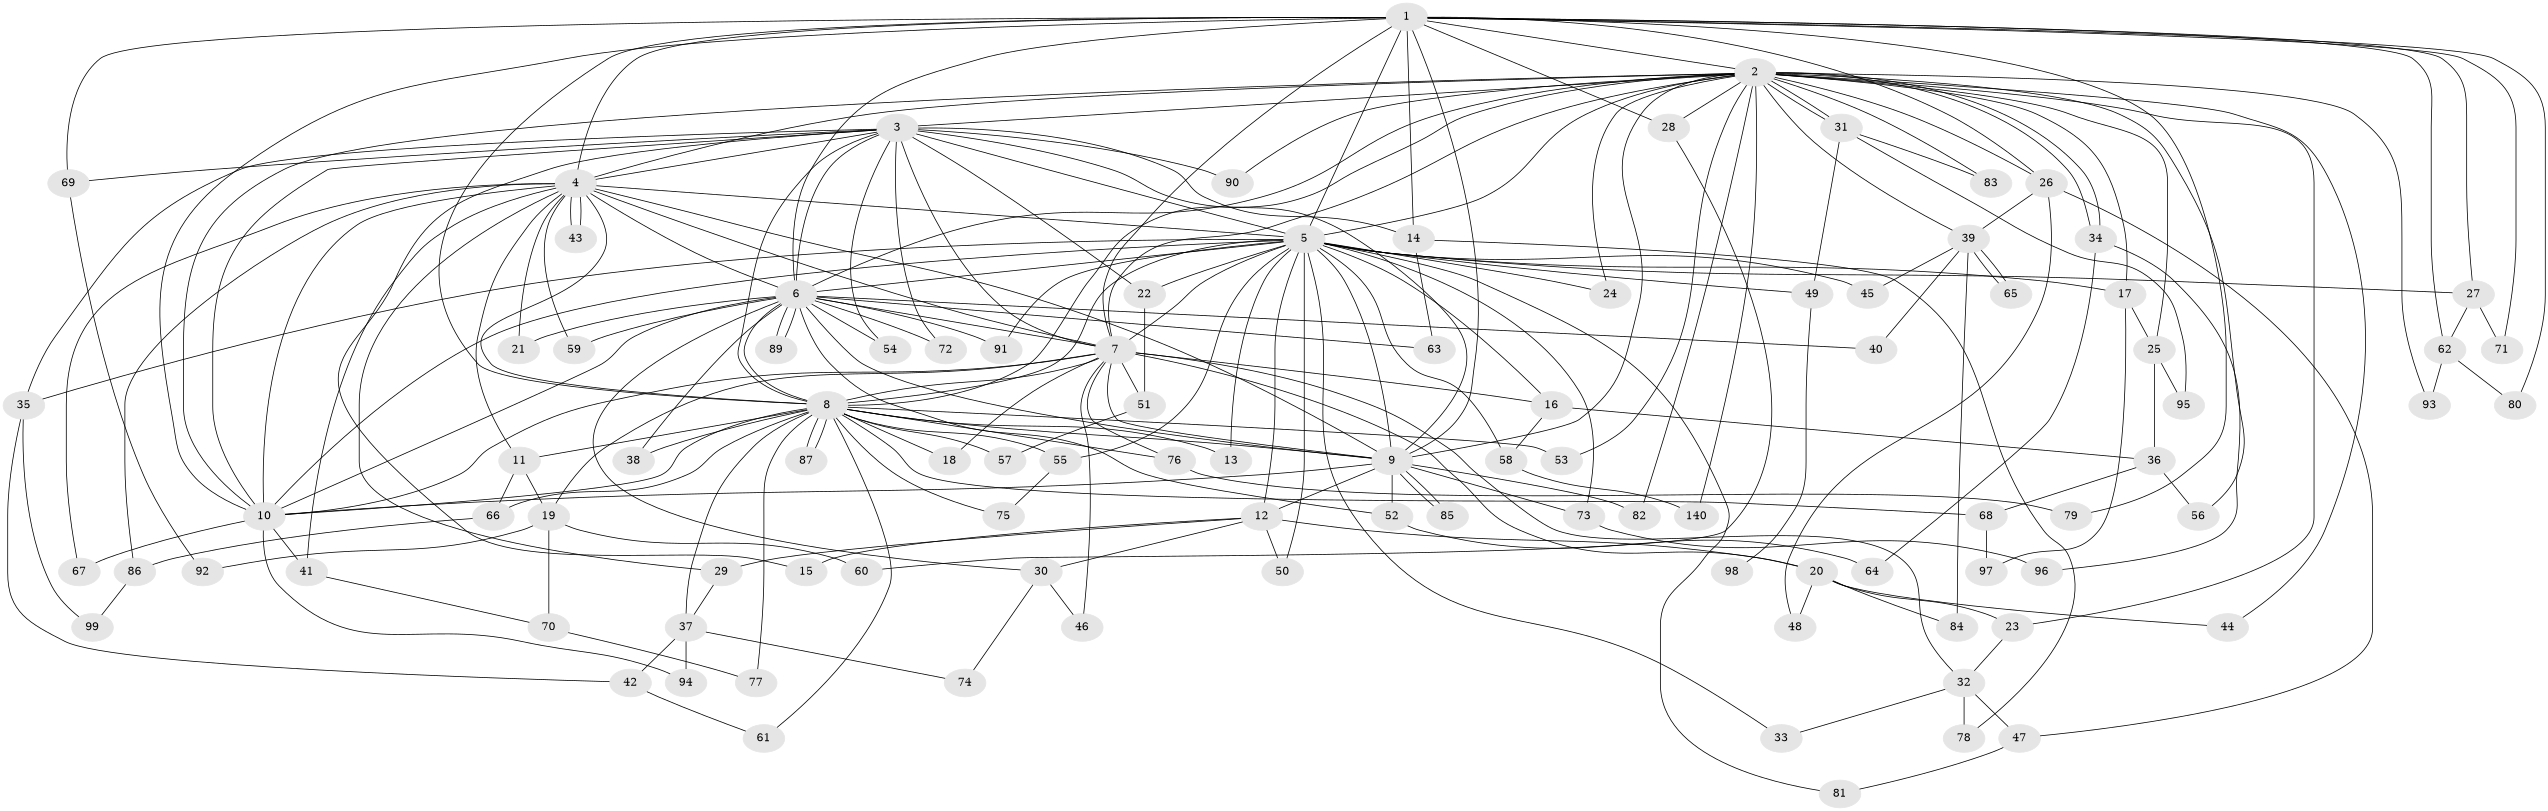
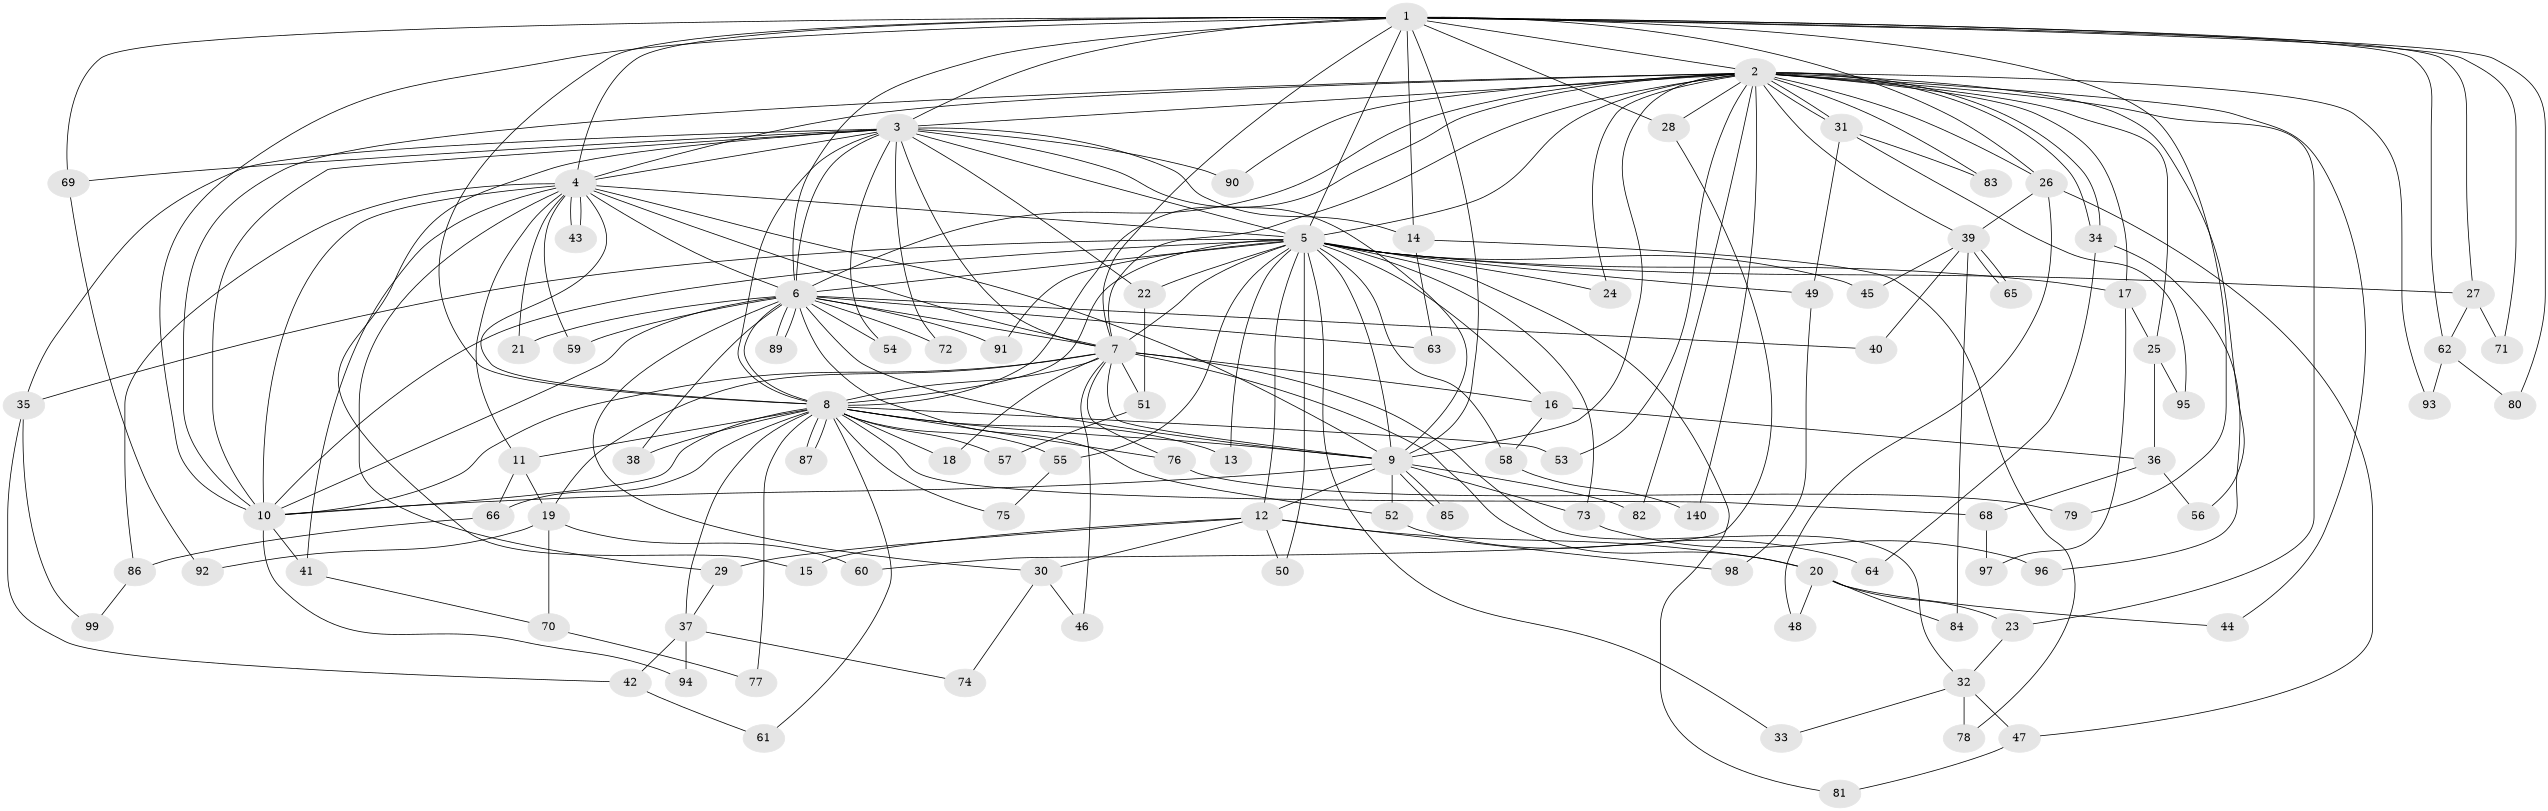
  graph {
    node [color=gray90 style=filled]
    1
    2
    3
    4
    5
    6
    7
    8
    9
    10
    14
    26
    27
    28
    62
    69
    71
    79
    80
    17
    23
    24
    25
    31
    34
    39
    44
    53
    56
    82
    83
    90
    93
    n34 [label=140]
    15
    22
    35
    54
    72
    11
    21
    29
    41
    43
    59
-   67
    86
    12
    13
    16
    33
    45
    49
    50
    55
    58
    73
    81
    91
    30
    38
    40
    52
    63
    89
    18
    19
    20
    32
    46
    51
    76
    37
    57
    61
    66
    68
    75
    77
    87
    85
    94
    78
    48
    47
    60
    92
    97
    36
    95
    64
    96
    84
    65
    42
    99
    70
    98
    74
    1 -- 2
+   1 -- 3
    1 -- 4
    1 -- 5
    1 -- 6
    1 -- 7
    1 -- 8
    1 -- 9
    1 -- 10
    1 -- 14
    1 -- 26
    1 -- 27
    1 -- 28
    1 -- 62
    1 -- 69
    1 -- 71
    1 -- 79
    1 -- 80
    2 -- 3
    2 -- 4
    2 -- 5
    2 -- 6
    2 -- 7
    2 -- 8
    2 -- 9
    2 -- 10
    2 -- 26
    2 -- 28
    2 -- 17
    2 -- 23
    2 -- 24
    2 -- 25
    2 -- 31
    2 -- 31
    2 -- 34
    2 -- 34
    2 -- 39
    2 -- 44
    2 -- 53
    2 -- 56
    2 -- 82
    2 -- 83
    2 -- 90
    2 -- 93
    2 -- n34
    3 -- 4
    3 -- 5
    3 -- 6
    3 -- 7
    3 -- 8
    3 -- 9
    3 -- 10
    3 -- 14
    3 -- 69
    3 -- 90
    3 -- 15
    3 -- 22
    3 -- 35
    3 -- 54
    3 -- 72
    4 -- 5
    4 -- 6
    4 -- 7
    4 -- 8
    4 -- 9
    4 -- 10
    4 -- 11
    4 -- 21
    4 -- 29
    4 -- 41
    4 -- 43
    4 -- 43
    4 -- 59
-   4 -- 67
    4 -- 86
    5 -- 6
    5 -- 7
    5 -- 8
    5 -- 9
    5 -- 10
    5 -- 27
    5 -- 17
    5 -- 24
    5 -- 22
    5 -- 35
    5 -- 12
    5 -- 13
    5 -- 16
    5 -- 33
    5 -- 45
    5 -- 49
    5 -- 50
    5 -- 55
    5 -- 58
    5 -- 73
    5 -- 81
    5 -- 91
    6 -- 7
    6 -- 8
    6 -- 9
    6 -- 10
    6 -- 54
    6 -- 72
    6 -- 21
    6 -- 59
    6 -- 91
    6 -- 30
    6 -- 38
    6 -- 40
    6 -- 52
    6 -- 63
    6 -- 89
    6 -- 89
    7 -- 8
    7 -- 9
    7 -- 10
    7 -- 16
    7 -- 18
    7 -- 19
    7 -- 20
    7 -- 32
    7 -- 46
    7 -- 51
    7 -- 76
    8 -- 9
    8 -- 10
    8 -- 53
    8 -- 11
    8 -- 13
    8 -- 55
    8 -- 38
    8 -- 18
    8 -- 76
    8 -- 37
    8 -- 57
    8 -- 61
    8 -- 66
    8 -- 68
    8 -- 75
    8 -- 77
    8 -- 87
    8 -- 87
    9 -- 10
    9 -- 82
    9 -- 12
    9 -- 73
    9 -- 52
    9 -- 85
    9 -- 85
    10 -- 41
-   10 -- 67
    10 -- 94
    14 -- 63
    14 -- 78
    26 -- 39
    26 -- 48
    26 -- 47
    27 -- 62
    27 -- 71
    28 -- 60
    62 -- 80
    62 -- 93
    69 -- 92
    17 -- 25
    17 -- 97
    23 -- 32
    25 -- 36
    25 -- 95
    31 -- 83
    31 -- 49
    31 -- 95
    34 -- 64
    34 -- 96
    39 -- 45
    39 -- 40
    39 -- 84
    39 -- 65
    39 -- 65
    22 -- 51
    35 -- 42
    35 -- 99
    11 -- 19
    11 -- 66
    29 -- 37
    41 -- 70
    86 -- 99
    12 -- 15
    12 -- 29
    12 -- 50
    12 -- 30
    12 -- 20
+   12 -- 98
    16 -- 58
    16 -- 36
    49 -- 98
    55 -- 75
    58 -- n34
    73 -- 96
    30 -- 46
    30 -- 74
    52 -- 64
    19 -- 60
    19 -- 92
    19 -- 70
    20 -- 23
    20 -- 44
    20 -- 48
    20 -- 84
    32 -- 33
    32 -- 78
    32 -- 47
    51 -- 57
    76 -- 79
    37 -- 94
    37 -- 42
    37 -- 74
    66 -- 86
    68 -- 97
    47 -- 81
    36 -- 56
    36 -- 68
    42 -- 61
    70 -- 77
  }
